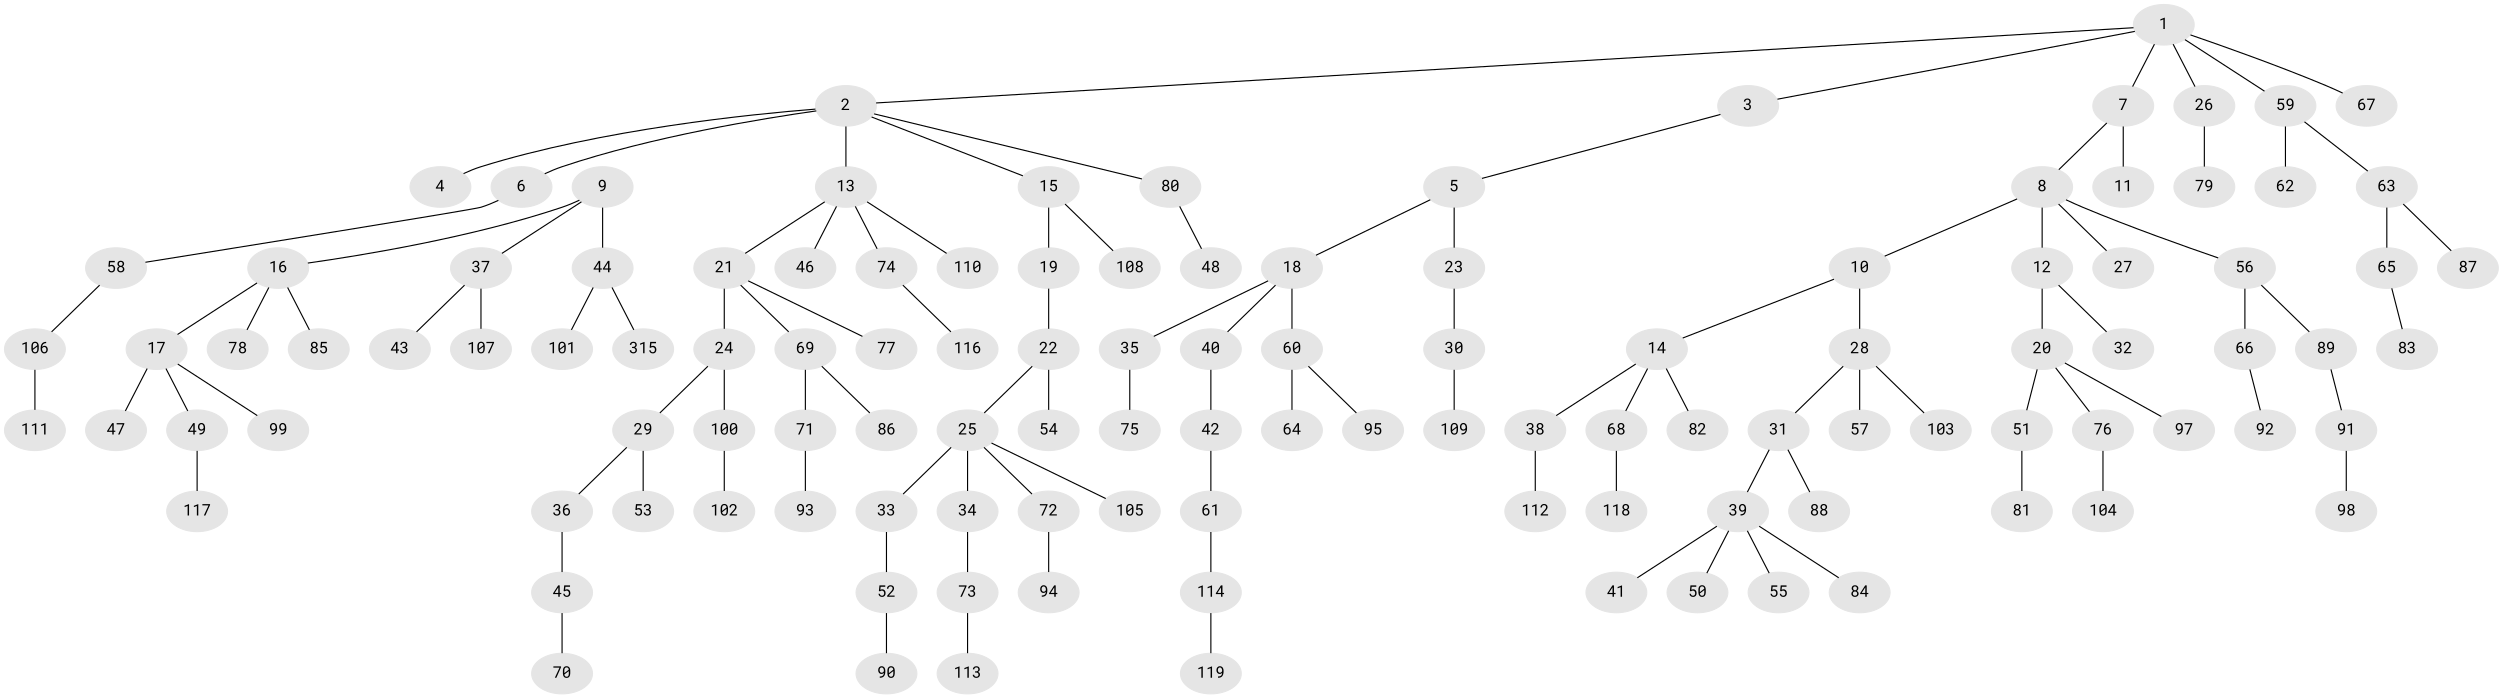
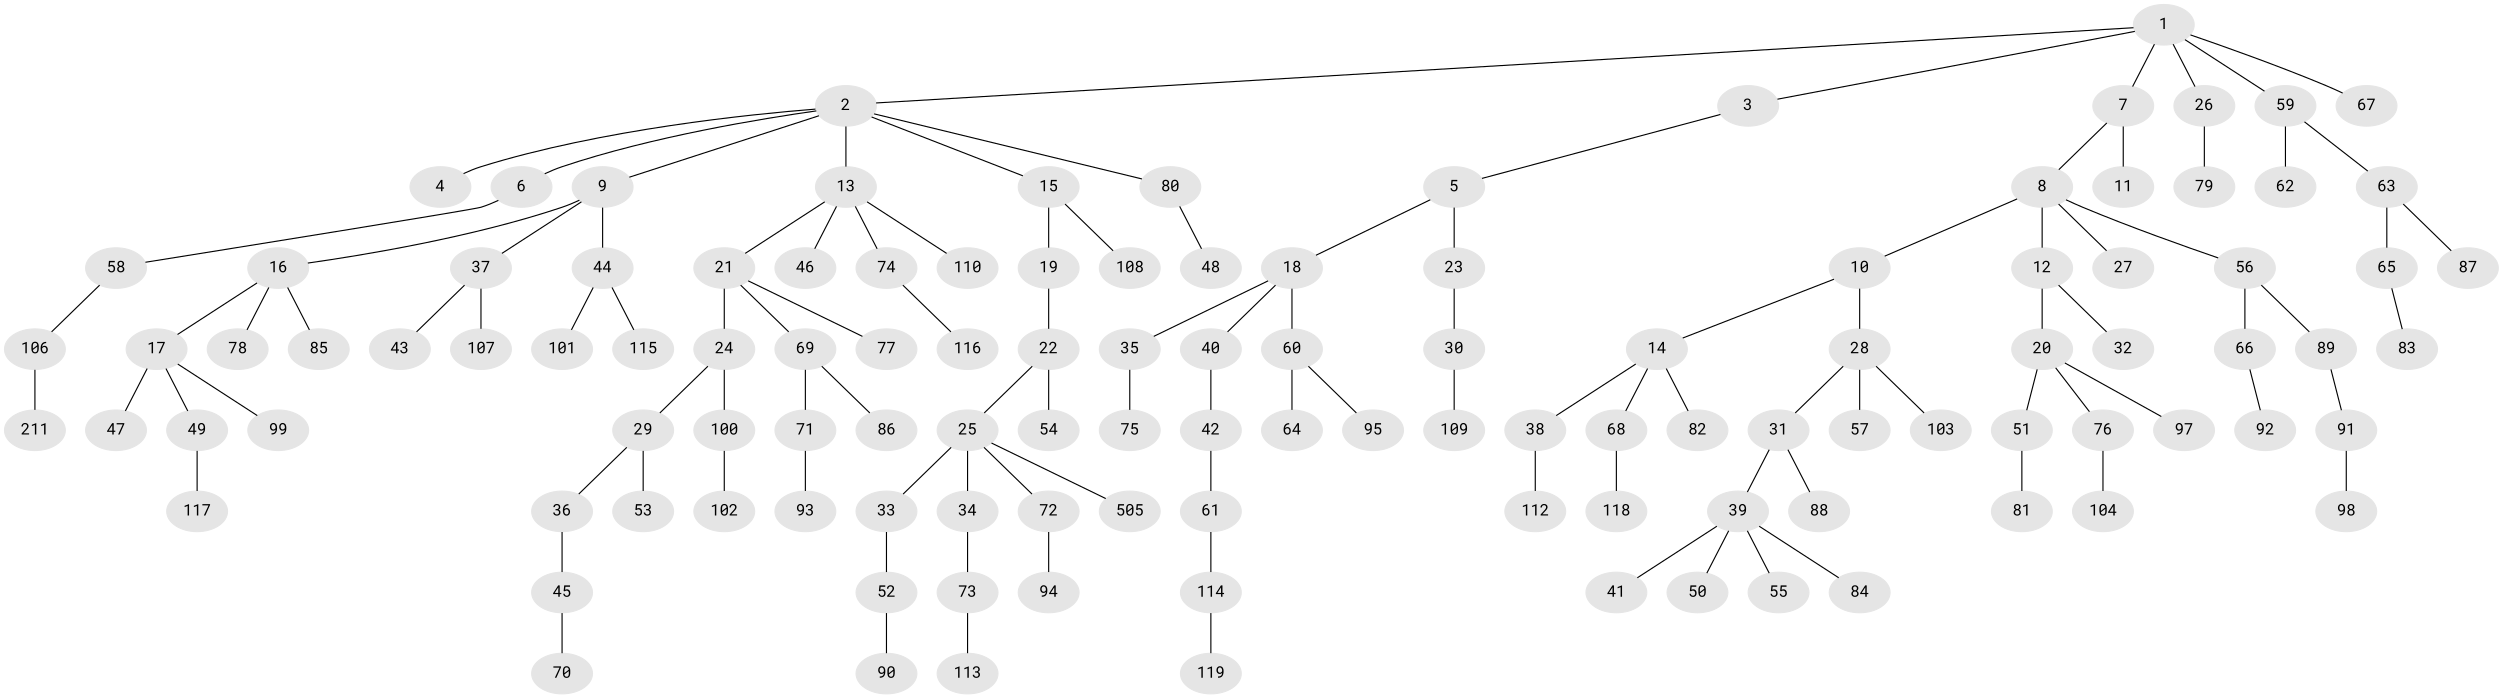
  graph {
    fontname="Roboto Mono"
    node [color=gray90 fontname="Roboto Mono" style=filled]
    edge [fontname="Roboto Mono"]
    1
    2
    3
    7
    26
    59
    67
    4
    6
    9
    13
    15
    80
    5
    8
    11
    79
    62
    63
    58
    16
    37
    44
    21
    46
    74
    110
    19
    108
    48
    18
    23
    35
    40
    60
    30
    106
    10
    12
    27
    56
    14
    28
    20
    32
    66
    89
    17
    78
    85
    43
    107
    101
-   115 [label=315]
+   115
    38
    68
    82
    31
    57
    103
    51
    76
    97
    24
    69
    77
    116
    112
    118
    22
    47
    49
    99
    117
    75
    42
    64
    95
    25
    54
    81
    104
    29
    100
    71
    86
    33
    34
    72
-   105
+   105 [label=505]
    109
    36
    53
    102
    52
    73
    94
    39
    88
    45
    41
    50
    55
    84
    90
    113
    70
    61
    114
    92
    91
-   111
+   111 [label=211]
    65
    87
    119
    83
    93
    98
    1 -- 2
    1 -- 3
    1 -- 7
    1 -- 26
    1 -- 59
    1 -- 67
    2 -- 4
    2 -- 6
+   2 -- 9
    2 -- 13
    2 -- 15
    2 -- 80
    3 -- 5
    7 -- 8
    7 -- 11
    26 -- 79
    59 -- 62
    59 -- 63
    6 -- 58
    9 -- 16
    9 -- 37
    9 -- 44
    13 -- 21
    13 -- 46
    13 -- 74
    13 -- 110
    15 -- 19
    15 -- 108
    80 -- 48
    5 -- 18
    5 -- 23
    8 -- 10
    8 -- 12
    8 -- 27
    8 -- 56
    63 -- 65
    63 -- 87
    58 -- 106
    16 -- 17
    16 -- 78
    16 -- 85
    37 -- 43
    37 -- 107
    44 -- 101
    44 -- 115
    21 -- 24
    21 -- 69
    21 -- 77
    74 -- 116
    19 -- 22
    18 -- 35
    18 -- 40
    18 -- 60
    23 -- 30
    35 -- 75
    40 -- 42
    60 -- 64
    60 -- 95
    30 -- 109
    106 -- 111
    10 -- 14
    10 -- 28
    12 -- 20
    12 -- 32
    56 -- 66
    56 -- 89
    14 -- 38
    14 -- 68
    14 -- 82
    28 -- 31
    28 -- 57
    28 -- 103
    20 -- 51
    20 -- 76
    20 -- 97
    66 -- 92
    89 -- 91
    17 -- 47
    17 -- 49
    17 -- 99
    38 -- 112
    68 -- 118
    31 -- 39
    31 -- 88
    51 -- 81
    76 -- 104
    24 -- 29
    24 -- 100
    69 -- 71
    69 -- 86
    22 -- 25
    22 -- 54
    49 -- 117
    42 -- 61
    25 -- 33
    25 -- 34
    25 -- 72
    25 -- 105
    29 -- 36
    29 -- 53
    100 -- 102
    71 -- 93
    33 -- 52
    34 -- 73
    72 -- 94
    36 -- 45
    52 -- 90
    73 -- 113
    39 -- 41
    39 -- 50
    39 -- 55
    39 -- 84
    45 -- 70
    61 -- 114
    114 -- 119
    91 -- 98
    65 -- 83
  }
